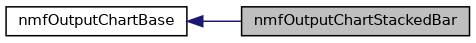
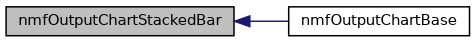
  digraph {
    rankdir=LR
    node [color=black fontname=Helvetica fontsize=10 shape=record style=filled]
    n1 [fillcolor=grey75 fontcolor=black height=0.2 label=nmfOutputChartStackedBar width=0.4]
    n2 [fillcolor=white height=0.2 label=nmfOutputChartBase width=0.4]
-   n2 -> n1 [color=midnightblue dir=back fontname=Helvetica fontsize=10 labelfontname=Helvetica labelfontsize=10 style=solid]
+   n1 -> n2 [color=midnightblue dir=back fontname=Helvetica fontsize=10 labelfontname=Helvetica labelfontsize=10 style=solid]
  }
